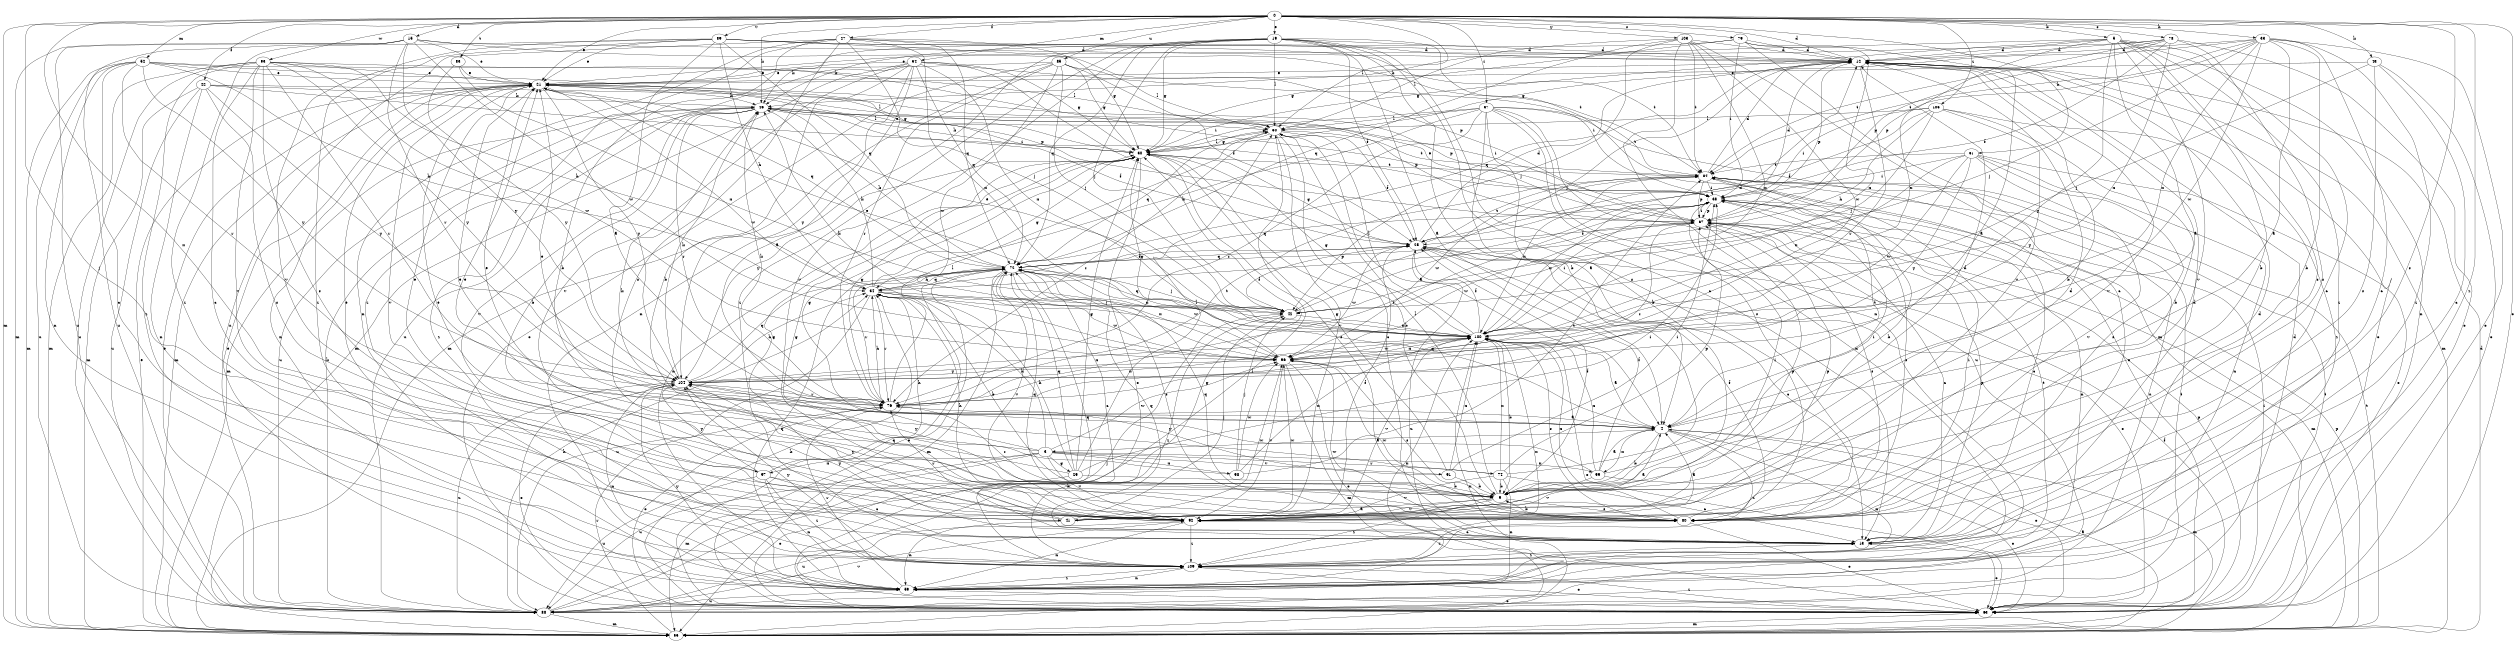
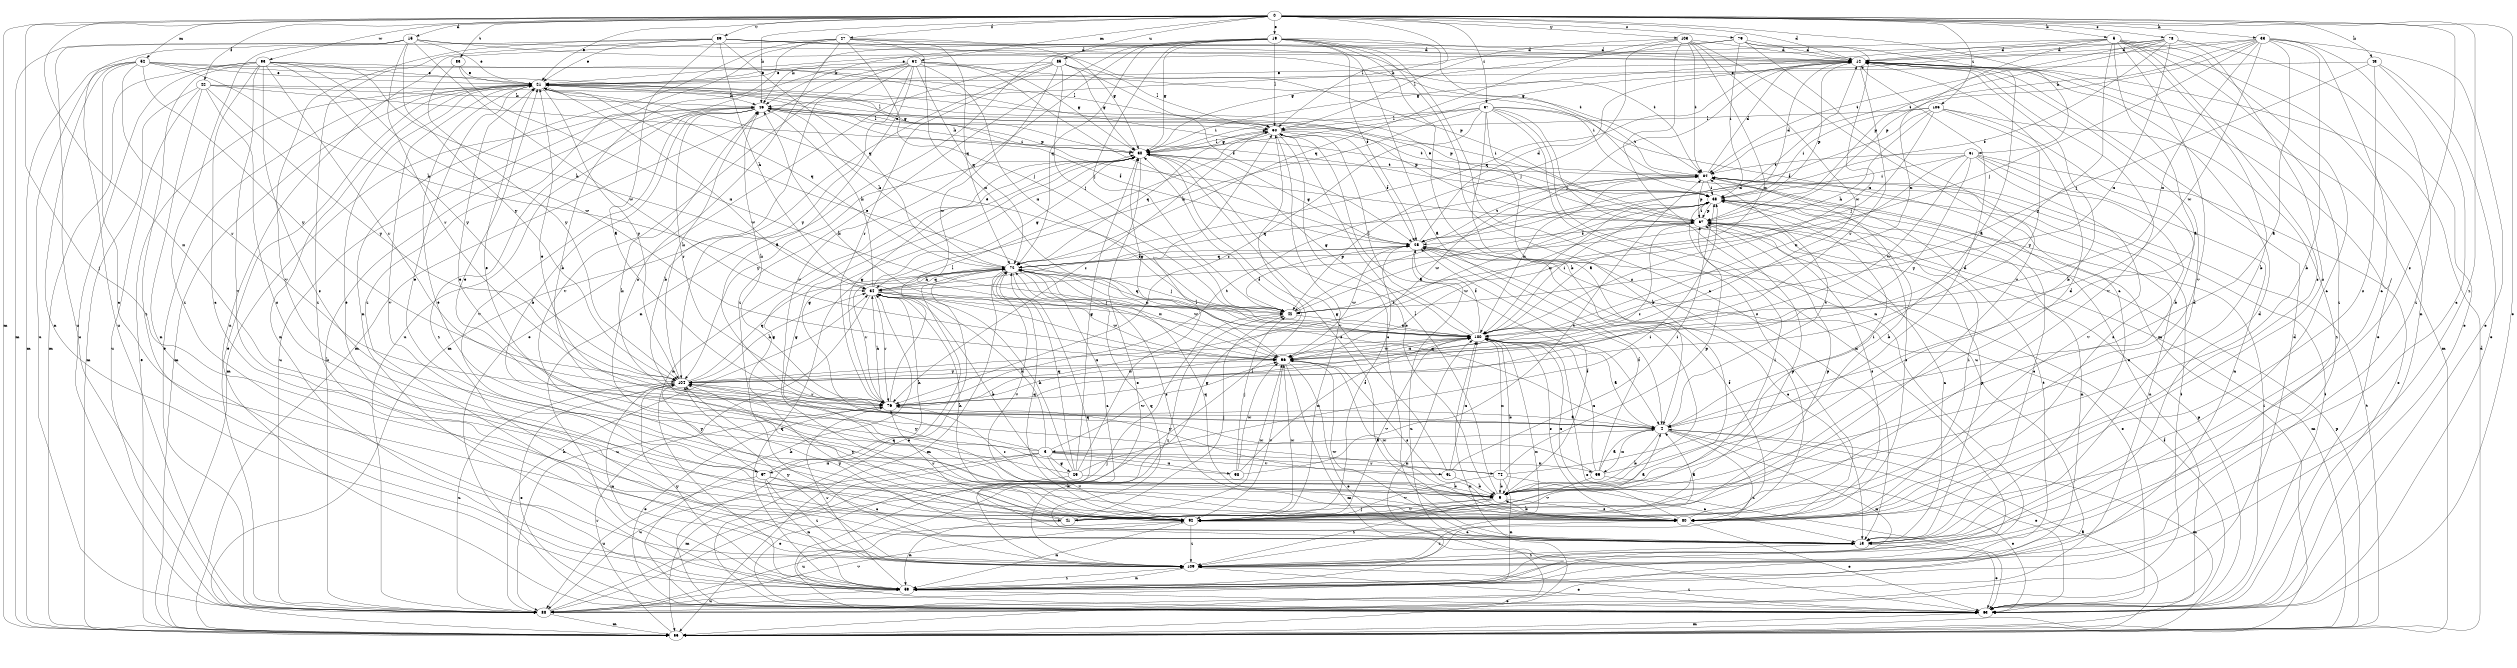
  strict digraph {
    0
    5
    15
    n4 [label=12]
    19
    21
    22
    n8 [label=27]
    31
    33
    37
    41
    43
    46
    50
    52
    54
    55
    63
    78
    79
    80
    83
    85
    89
    93
    97
    103
    105
    109
    30
    92
    4
    9
    59
    13
    100
    104
    88
    96
    84
    76
    72
    67
    42
    25
    38
    34
    3
    29
    n51 [label=74]
    91
    98
    99
    0 -> 5 [label=b]
    0 -> 15 [label=d]
    0 -> n4 [label=d]
    0 -> 19 [label=e]
    0 -> 21 [label=e]
    0 -> 22 [label=f]
    0 -> n8 [label=f]
    0 -> 31 [label=h]
    0 -> 33 [label=h]
    0 -> 37 [label=i]
    0 -> 41 [label=j]
    0 -> 43 [label=k]
    0 -> 46 [label=k]
    0 -> 50 [label=l]
    0 -> 52 [label=m]
    0 -> 54 [label=m]
    0 -> 55 [label=m]
    0 -> 63 [label=o]
    0 -> 78 [label=s]
    0 -> 79 [label=s]
    0 -> 80 [label=s]
    0 -> 83 [label=t]
    0 -> 85 [label=u]
    0 -> 89 [label=v]
    0 -> 93 [label=w]
    0 -> 97 [label=x]
    0 -> 103 [label=y]
    0 -> 105 [label=z]
    0 -> 109 [label=z]
    5 -> n4 [label=d]
    5 -> 46 [label=k]
    5 -> 80 [label=s]
    5 -> 109 [label=z]
    5 -> 30 [label=g]
    5 -> 92 [label=v]
    5 -> 4 [label=a]
    5 -> 9 [label=b]
    5 -> 59 [label=n]
    5 -> 13 [label=c]
    5 -> 100 [label=x]
    5 -> 104 [label=y]
    15 -> n4 [label=d]
    15 -> 21 [label=e]
    15 -> 55 [label=m]
    15 -> 109 [label=z]
    15 -> 104 [label=y]
    15 -> 88 [label=u]
    15 -> 96 [label=w]
    15 -> 84 [label=t]
    15 -> 76 [label=r]
    n4 -> 21 [label=e]
    n4 -> 55 [label=m]
    n4 -> 63 [label=o]
    n4 -> 92 [label=v]
    n4 -> 9 [label=b]
    n4 -> 76 [label=r]
    n4 -> 72 [label=q]
    n4 -> 67 [label=p]
    n4 -> 42 [label=j]
    19 -> n4 [label=d]
    19 -> 46 [label=k]
    19 -> 50 [label=l]
    19 -> 55 [label=m]
    19 -> 80 [label=s]
    19 -> 109 [label=z]
    19 -> 30 [label=g]
    19 -> 92 [label=v]
    19 -> 4 [label=a]
    19 -> 9 [label=b]
    19 -> 59 [label=n]
    19 -> 13 [label=c]
    19 -> 72 [label=q]
    19 -> 42 [label=j]
    19 -> 25 [label=f]
    21 -> 46 [label=k]
    21 -> 55 [label=m]
    21 -> 30 [label=g]
    21 -> 92 [label=v]
    21 -> 59 [label=n]
    21 -> 104 [label=y]
    21 -> 96 [label=w]
    21 -> 72 [label=q]
    21 -> 67 [label=p]
    22 -> 46 [label=k]
    22 -> 50 [label=l]
    22 -> 55 [label=m]
    22 -> 80 [label=s]
    22 -> 59 [label=n]
    22 -> 104 [label=y]
    22 -> 88 [label=u]
    22 -> 38 [label=i]
    n8 -> n4 [label=d]
    n8 -> 80 [label=s]
    n8 -> 109 [label=z]
    n8 -> 30 [label=g]
    n8 -> 9 [label=b]
    n8 -> 59 [label=n]
    n8 -> 100 [label=x]
    n8 -> 88 [label=u]
    n8 -> 72 [label=q]
    n8 -> 42 [label=j]
    31 -> 63 [label=o]
    31 -> 80 [label=s]
    31 -> 92 [label=v]
    31 -> 59 [label=n]
    31 -> 100 [label=x]
    31 -> 104 [label=y]
    31 -> 96 [label=w]
    31 -> 84 [label=t]
    31 -> 38 [label=i]
    33 -> n4 [label=d]
    33 -> 63 [label=o]
    33 -> 109 [label=z]
    33 -> 30 [label=g]
    33 -> 4 [label=a]
    33 -> 9 [label=b]
    33 -> 13 [label=c]
    33 -> 100 [label=x]
    33 -> 96 [label=w]
    33 -> 84 [label=t]
    33 -> 67 [label=p]
    33 -> 42 [label=j]
    37 -> 50 [label=l]
    37 -> 63 [label=o]
    37 -> 80 [label=s]
    37 -> 30 [label=g]
    37 -> 4 [label=a]
    37 -> 9 [label=b]
    37 -> 59 [label=n]
    37 -> 88 [label=u]
    37 -> 84 [label=t]
    37 -> 76 [label=r]
    37 -> 34 [label=h]
    41 -> n4 [label=d]
    41 -> 21 [label=e]
    41 -> 30 [label=g]
    41 -> 4 [label=a]
    41 -> 59 [label=n]
    41 -> 96 [label=w]
    41 -> 76 [label=r]
    41 -> 67 [label=p]
    41 -> 42 [label=j]
    41 -> 38 [label=i]
    43 -> 21 [label=e]
    43 -> 63 [label=o]
    43 -> 80 [label=s]
    43 -> 13 [label=c]
    43 -> 42 [label=j]
    46 -> 50 [label=l]
    46 -> 55 [label=m]
    46 -> 109 [label=z]
    46 -> 92 [label=v]
    46 -> 9 [label=b]
    46 -> 88 [label=u]
    46 -> 76 [label=r]
    46 -> 67 [label=p]
    46 -> 25 [label=f]
    46 -> 38 [label=i]
    50 -> 30 [label=g]
    50 -> 92 [label=v]
    50 -> 4 [label=a]
    50 -> 13 [label=c]
    50 -> 84 [label=t]
    50 -> 76 [label=r]
    50 -> 72 [label=q]
    50 -> 25 [label=f]
    52 -> 21 [label=e]
    52 -> 55 [label=m]
    52 -> 59 [label=n]
    52 -> 13 [label=c]
    52 -> 104 [label=y]
    52 -> 88 [label=u]
    52 -> 76 [label=r]
    52 -> 67 [label=p]
    52 -> 38 [label=i]
    52 -> 34 [label=h]
    54 -> 21 [label=e]
    54 -> 55 [label=m]
    54 -> 30 [label=g]
    54 -> 92 [label=v]
    54 -> 4 [label=a]
    54 -> 9 [label=b]
    54 -> 100 [label=x]
    54 -> 104 [label=y]
    54 -> 88 [label=u]
    54 -> 72 [label=q]
    54 -> 25 [label=f]
    54 -> 38 [label=i]
    55 -> n4 [label=d]
    55 -> 21 [label=e]
    55 -> 4 [label=a]
    55 -> 100 [label=x]
    55 -> 84 [label=t]
    55 -> 76 [label=r]
    55 -> 67 [label=p]
    55 -> 25 [label=f]
    63 -> 21 [label=e]
    63 -> 55 [label=m]
    63 -> 109 [label=z]
    63 -> 30 [label=g]
    63 -> 84 [label=t]
    63 -> 72 [label=q]
    63 -> 67 [label=p]
    63 -> 38 [label=i]
    63 -> 34 [label=k]
    78 -> n4 [label=d]
    78 -> 21 [label=e]
    78 -> 63 [label=o]
    78 -> 80 [label=s]
    78 -> 100 [label=x]
    78 -> 84 [label=t]
    78 -> 67 [label=p]
    78 -> 25 [label=f]
    79 -> n4 [label=d]
    79 -> 46 [label=k]
    79 -> 30 [label=g]
    79 -> 92 [label=v]
    79 -> 4 [label=a]
    79 -> 100 [label=x]
    79 -> 38 [label=i]
    80 -> 21 [label=e]
    80 -> 63 [label=o]
    80 -> 109 [label=z]
    80 -> 9 [label=b]
    80 -> 100 [label=x]
    80 -> 96 [label=w]
    80 -> 72 [label=q]
    80 -> 25 [label=f]
    80 -> 38 [label=i]
    83 -> 21 [label=e]
    83 -> 100 [label=x]
    83 -> 104 [label=y]
    85 -> 21 [label=e]
    85 -> 50 [label=l]
    85 -> 55 [label=m]
    85 -> 63 [label=o]
    85 -> 30 [label=g]
    85 -> 96 [label=w]
    85 -> 76 [label=r]
    85 -> 42 [label=j]
    85 -> 25 [label=f]
    89 -> n4 [label=d]
    89 -> 21 [label=e]
    89 -> 109 [label=z]
    89 -> 92 [label=v]
    89 -> 4 [label=a]
    89 -> 88 [label=u]
    89 -> 84 [label=t]
    89 -> 72 [label=q]
    89 -> 67 [label=p]
    89 -> 34 [label=h]
    93 -> 21 [label=e]
    93 -> 50 [label=l]
    93 -> 55 [label=m]
    93 -> 80 [label=s]
    93 -> 109 [label=z]
    93 -> 92 [label=v]
    93 -> 13 [label=c]
    93 -> 104 [label=y]
    93 -> 88 [label=u]
    93 -> 96 [label=w]
    93 -> 76 [label=r]
    93 -> 34 [label=h]
    97 -> 21 [label=e]
    97 -> 109 [label=z]
    97 -> 9 [label=b]
    97 -> 59 [label=n]
    97 -> 13 [label=c]
    97 -> 104 [label=y]
    97 -> 88 [label=u]
    97 -> 34 [label=h]
    103 -> n4 [label=d]
    103 -> 50 [label=l]
    103 -> 59 [label=n]
    103 -> 13 [label=c]
    103 -> 100 [label=x]
    103 -> 96 [label=w]
    103 -> 84 [label=t]
    103 -> 72 [label=q]
    103 -> 42 [label=j]
    105 -> 50 [label=l]
    105 -> 109 [label=z]
    105 -> 9 [label=b]
    105 -> 104 [label=y]
    105 -> 42 [label=j]
    105 -> 25 [label=f]
    105 -> 38 [label=i]
    105 -> 34 [label=h]
    109 -> n4 [label=d]
    109 -> 63 [label=o]
    109 -> 59 [label=n]
    109 -> 100 [label=x]
    109 -> 104 [label=y]
    109 -> 72 [label=q]
    30 -> 21 [label=e]
    30 -> 46 [label=k]
    30 -> 50 [label=l]
    30 -> 63 [label=o]
    30 -> 80 [label=s]
    30 -> 9 [label=b]
    30 -> 59 [label=n]
    30 -> 104 [label=y]
    30 -> 84 [label=t]
    92 -> 109 [label=z]
    92 -> 30 [label=g]
    92 -> 4 [label=a]
    92 -> 59 [label=n]
    92 -> 13 [label=c]
    92 -> 104 [label=y]
    92 -> 88 [label=u]
    92 -> 96 [label=w]
    92 -> 72 [label=q]
    92 -> 67 [label=p]
    92 -> 25 [label=f]
    92 -> 34 [label=h]
    4 -> 21 [label=e]
    4 -> 55 [label=m]
    4 -> 63 [label=o]
    4 -> 109 [label=z]
    4 -> 9 [label=b]
    4 -> 59 [label=n]
-   84 -> 4 [label=t]
+   4 -> 84 [label=t]
    4 -> 72 [label=q]
    4 -> 3 [label=a]
    4 -> 99 [label=x]
-   9 -> 41 [label=a]
+   9 -> 41 [label=j]
    9 -> 50 [label=l]
    9 -> 80 [label=s]
    9 -> 109 [label=z]
    9 -> 92 [label=v]
    9 -> 76 [label=r]
    9 -> 25 [label=f]
    59 -> 63 [label=o]
    59 -> 109 [label=z]
    59 -> 100 [label=x]
    59 -> 104 [label=y]
    59 -> 88 [label=u]
    59 -> 84 [label=t]
    59 -> 76 [label=r]
    59 -> 72 [label=q]
    13 -> n4 [label=d]
    13 -> 63 [label=o]
    13 -> 109 [label=z]
    13 -> 104 [label=y]
    13 -> 96 [label=w]
    13 -> 72 [label=q]
    13 -> 67 [label=p]
    100 -> 21 [label=e]
    100 -> 50 [label=l]
    100 -> 63 [label=o]
    100 -> 80 [label=s]
    100 -> 30 [label=g]
    100 -> 92 [label=v]
    100 -> 4 [label=a]
    100 -> 9 [label=b]
    100 -> 96 [label=w]
    100 -> 25 [label=f]
    100 -> 38 [label=i]
    104 -> 46 [label=k]
    104 -> 63 [label=o]
    104 -> 59 [label=n]
    104 -> 100 [label=x]
    104 -> 88 [label=u]
    104 -> 76 [label=r]
    104 -> 72 [label=q]
    104 -> 34 [label=h]
    88 -> n4 [label=d]
    88 -> 21 [label=e]
    88 -> 46 [label=k]
    88 -> 50 [label=l]
    88 -> 55 [label=m]
    88 -> 92 [label=v]
    88 -> 84 [label=t]
    88 -> 42 [label=j]
    88 -> 34 [label=h]
    96 -> 46 [label=k]
    96 -> 55 [label=m]
    96 -> 63 [label=o]
    96 -> 80 [label=s]
    96 -> 30 [label=g]
    96 -> 92 [label=v]
    96 -> 100 [label=x]
    96 -> 104 [label=y]
    84 -> n4 [label=d]
    84 -> 9 [label=b]
    84 -> 100 [label=x]
    84 -> 88 [label=u]
    84 -> 96 [label=w]
    84 -> 67 [label=p]
    84 -> 38 [label=i]
    76 -> 46 [label=k]
    76 -> 50 [label=l]
    76 -> 63 [label=o]
    76 -> 30 [label=g]
    76 -> 4 [label=a]
    76 -> 100 [label=x]
    76 -> 84 [label=t]
    76 -> 38 [label=i]
    76 -> 34 [label=h]
    72 -> 46 [label=k]
    72 -> 55 [label=m]
    72 -> 63 [label=o]
    72 -> 80 [label=s]
    72 -> 92 [label=v]
    72 -> 13 [label=c]
    72 -> 100 [label=x]
    72 -> 96 [label=w]
    72 -> 76 [label=r]
    72 -> 42 [label=j]
    72 -> 25 [label=f]
    72 -> 34 [label=h]
    67 -> 21 [label=e]
    67 -> 55 [label=m]
    67 -> 80 [label=s]
    67 -> 13 [label=c]
    67 -> 96 [label=w]
    67 -> 76 [label=r]
    67 -> 25 [label=f]
    67 -> 38 [label=i]
    42 -> n4 [label=d]
    42 -> 21 [label=e]
    42 -> 109 [label=z]
    42 -> 100 [label=x]
    42 -> 72 [label=q]
    42 -> 25 [label=f]
    25 -> n4 [label=d]
    25 -> 63 [label=o]
    25 -> 30 [label=g]
    25 -> 13 [label=c]
    25 -> 88 [label=u]
    25 -> 96 [label=w]
    25 -> 84 [label=t]
    25 -> 72 [label=q]
    38 -> n4 [label=d]
    38 -> 80 [label=s]
    38 -> 59 [label=n]
    38 -> 13 [label=c]
    38 -> 100 [label=x]
    38 -> 72 [label=q]
    38 -> 67 [label=p]
    34 -> 46 [label=k]
    34 -> 30 [label=g]
    34 -> 9 [label=b]
    34 -> 100 [label=x]
    34 -> 88 [label=u]
    34 -> 96 [label=w]
    34 -> 76 [label=r]
    34 -> 72 [label=q]
    34 -> 67 [label=p]
    34 -> 42 [label=j]
    3 -> 21 [label=e]
    3 -> 55 [label=m]
    3 -> 97 [label=x]
    3 -> 30 [label=g]
    3 -> 92 [label=v]
    3 -> 88 [label=u]
    3 -> 96 [label=w]
    3 -> 34 [label=h]
    3 -> 29 [label=g]
    3 -> n51 [label=r]
    3 -> 91 [label=v]
    3 -> 98 [label=x]
    3 -> 99 [label=x]
    29 -> 21 [label=e]
    29 -> 50 [label=l]
    29 -> 63 [label=o]
    29 -> 30 [label=g]
    29 -> 9 [label=b]
    29 -> 72 [label=q]
    29 -> 38 [label=i]
    29 -> 34 [label=h]
    n51 -> n4 [label=d]
    n51 -> 21 [label=e]
    n51 -> 92 [label=v]
    n51 -> 9 [label=b]
    n51 -> 59 [label=n]
    n51 -> 13 [label=c]
    n51 -> 100 [label=x]
    n51 -> 67 [label=p]
    91 -> 30 [label=g]
    91 -> 9 [label=b]
    91 -> 100 [label=x]
    91 -> 104 [label=y]
    91 -> 38 [label=i]
    98 -> 100 [label=x]
    98 -> 104 [label=y]
    98 -> 96 [label=w]
    98 -> 84 [label=t]
    98 -> 42 [label=j]
    99 -> 46 [label=k]
    99 -> 63 [label=o]
    99 -> 92 [label=v]
    99 -> 4 [label=a]
    99 -> 100 [label=x]
    99 -> 25 [label=f]
    99 -> 38 [label=i]
  }
